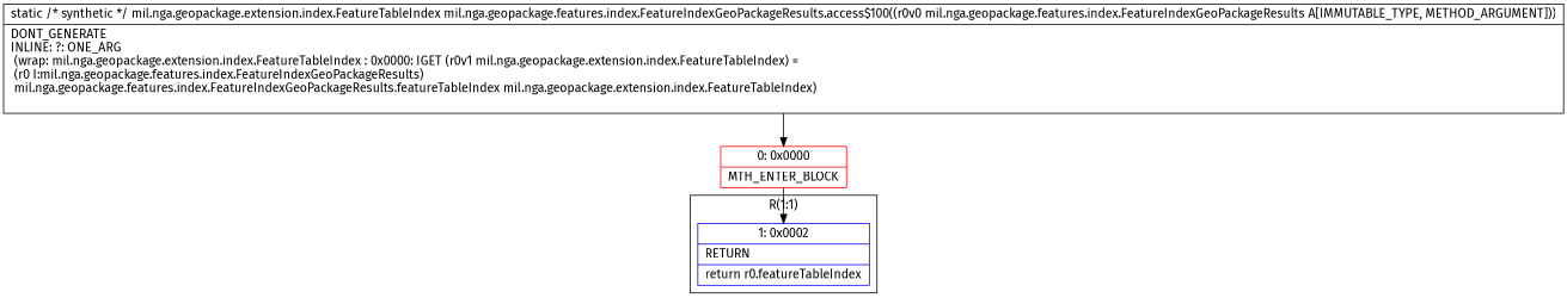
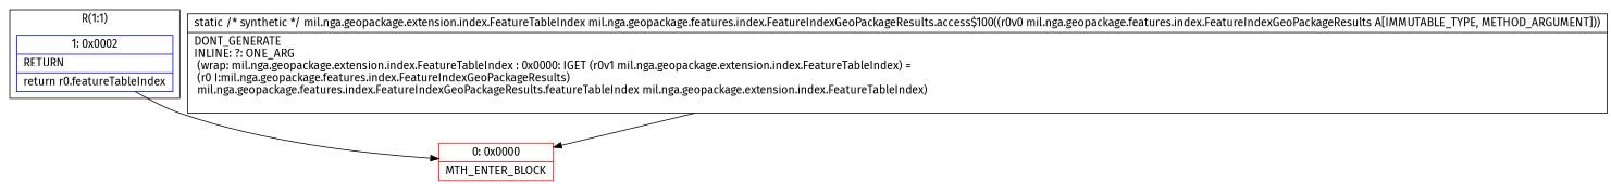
  digraph {
    fontname="Fira Sans"
    node [shape=record fontname="Fira Sans"]
    edge [fontname="Fira Sans"]
    n1 [color=blue label="{1\:\ 0x0002|RETURN\l|return r0.featureTableIndex\l}"]
    n2 [color=red label="{0\:\ 0x0000|MTH_ENTER_BLOCK\l}"]
    n3 [label="{static \/* synthetic *\/ mil.nga.geopackage.extension.index.FeatureTableIndex mil.nga.geopackage.features.index.FeatureIndexGeoPackageResults.access$100((r0v0 mil.nga.geopackage.features.index.FeatureIndexGeoPackageResults A[IMMUTABLE_TYPE, METHOD_ARGUMENT]))  | DONT_GENERATE\lINLINE: ?: ONE_ARG  \l  (wrap: mil.nga.geopackage.extension.index.FeatureTableIndex : 0x0000: IGET  (r0v1 mil.nga.geopackage.extension.index.FeatureTableIndex) = \l  (r0 I:mil.nga.geopackage.features.index.FeatureIndexGeoPackageResults)\l mil.nga.geopackage.features.index.FeatureIndexGeoPackageResults.featureTableIndex mil.nga.geopackage.extension.index.FeatureTableIndex)\l\l}"]
    subgraph cluster_1 {
      label="R(1:1)"
      n1
    }
-   n2 -> n1
+   n1 -> n2
    n3 -> n2
  }
